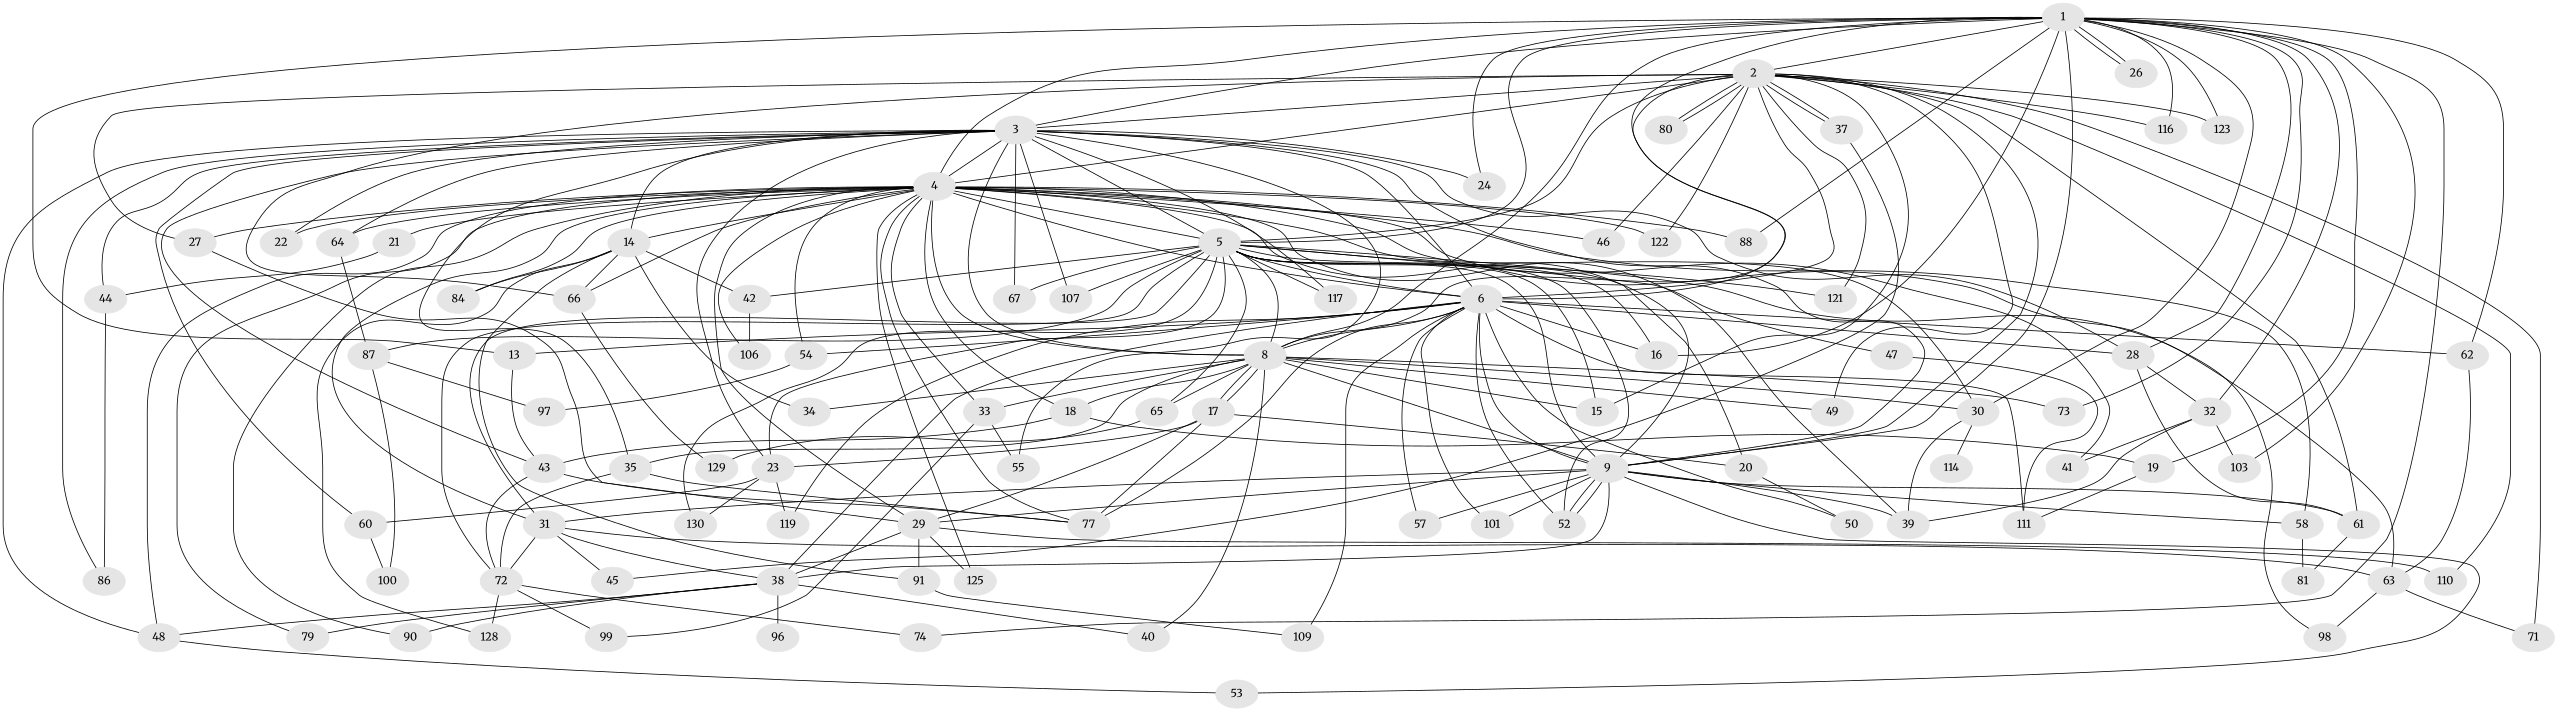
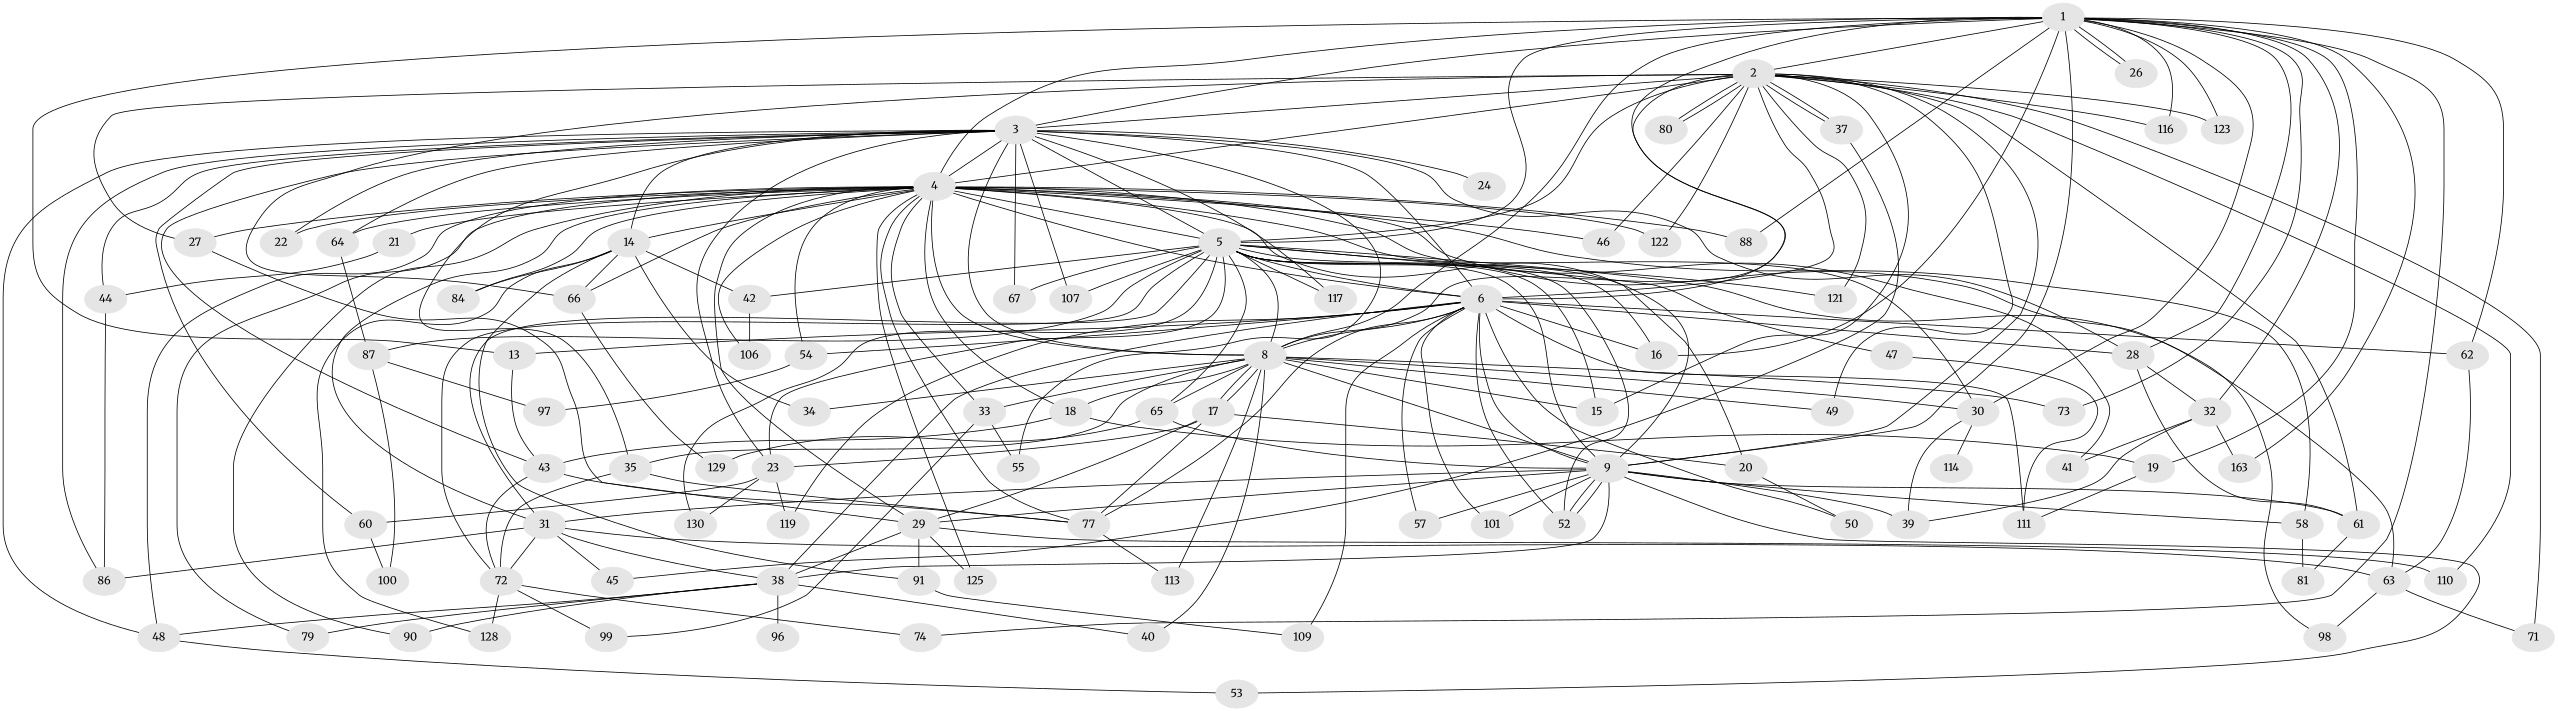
  graph {
    fontname=Merriweather
    node [color=gray90 fontname=Merriweather style=filled]
    edge [fontname=Merriweather]
    1 [super="+11"]
    2 [super="+93"]
    3 [super="+7"]
    4 [super="+10"]
    5 [super="+56"]
    6 [super="+112"]
    8 [super="+12"]
    9 [super="+108"]
    13 [super="+120"]
    16
    19
    24
    26
    28 [super="+124"]
    30 [super="+94"]
    32
    62
    73
    74
    88
-   103
+   103 [label=163]
    116
    123
    15 [super="+85"]
    27 [super="+102"]
    37
    46
    49
    61 [super="+75"]
    66 [super="+70"]
    71
    80
    110
    121
    122
    14 [super="+25"]
    22
    23 [super="+51"]
    35 [super="+83"]
    43 [super="+118"]
    44 [super="+89"]
    48 [super="+59"]
    55
    60
    64
    67
    86
    107
    117
    18 [super="+69"]
    21
    29 [super="+68"]
    31 [super="+36"]
    33
    39 [super="+78"]
    41
    54
    58
    77 [super="+92"]
    79
    84
    90
    98
    106
    125
    20
    42
    47
    52 [super="+127"]
    63 [super="+76"]
    65 [super="+104"]
    72 [super="+82"]
    87
    130
    38 [super="+105"]
    50
    57
    101
    109
    111 [super="+131"]
    119
    17 [super="+95"]
    34
    40
+   113
    53
    114
    45
    81 [super="+126"]
    129
    91
    128
    100
    99
    97
    96
    1 -- 2
    1 -- 3 [weight=2]
    1 -- 4 [weight=3]
    1 -- 5
    1 -- 6
    1 -- 8
    1 -- 9
    1 -- 13 [weight=2]
    1 -- 16
    1 -- 19
-   1 -- 24
    1 -- 26
    1 -- 26
    1 -- 28
    1 -- 30
    1 -- 32
    1 -- 62
    1 -- 73
    1 -- 74
    1 -- 88
    1 -- 103
    1 -- 116
    1 -- 123
    2 -- 3 [weight=2]
    2 -- 4 [weight=2]
    2 -- 5
    2 -- 6
    2 -- 8
    2 -- 9
    2 -- 116
    2 -- 123
    2 -- 15
    2 -- 27 [weight=2]
    2 -- 37
    2 -- 37
    2 -- 46
    2 -- 49
    2 -- 61
    2 -- 66
    2 -- 71
    2 -- 80
    2 -- 80
    2 -- 110
    2 -- 121
    2 -- 122
    3 -- 4 [weight=4]
    3 -- 5 [weight=2]
    3 -- 6 [weight=2]
    3 -- 8 [weight=2]
-   3 -- 9 [weight=2]
+   65 -- 9 [weight=2]
    3 -- 24
    3 -- 28
    3 -- 14
    3 -- 22
    3 -- 23
    3 -- 35
    3 -- 43
    3 -- 44
    3 -- 48
    3 -- 55
    3 -- 60
    3 -- 64
    3 -- 67
    3 -- 86
    3 -- 107
    3 -- 117
    4 -- 5 [weight=2]
    4 -- 6 [weight=2]
    4 -- 8 [weight=3]
    4 -- 9 [weight=2]
    4 -- 30
    4 -- 88
    4 -- 27
    4 -- 46
    4 -- 66
    4 -- 122
    4 -- 14
    4 -- 22
    4 -- 48
    4 -- 64
    4 -- 18
    4 -- 21 [weight=2]
    4 -- 29
    4 -- 31 [weight=2]
    4 -- 33
-   4 -- 39
    4 -- 41
    4 -- 54
    4 -- 58
    4 -- 77
    4 -- 79
    4 -- 84
    4 -- 90
    4 -- 98
    4 -- 106
    4 -- 125
    5 -- 6
    5 -- 8
    5 -- 9
    5 -- 16
    5 -- 15
    5 -- 121
    5 -- 23
    5 -- 67
    5 -- 107
    5 -- 117
    5 -- 31
    5 -- 20
    5 -- 42
    5 -- 47
    5 -- 52
    5 -- 63
    5 -- 65
    5 -- 72
    5 -- 87
    5 -- 130
    6 -- 8
    6 -- 9
    6 -- 13
    6 -- 16
    6 -- 28
    6 -- 62
    6 -- 54
    6 -- 77
    6 -- 52
    6 -- 38
    6 -- 50
    6 -- 57
    6 -- 101
    6 -- 109
    6 -- 111
    6 -- 119
    8 -- 9
    8 -- 30
    8 -- 73
    8 -- 15
    8 -- 49
    8 -- 35
    8 -- 18
    8 -- 33
    8 -- 65
    8 -- 17
    8 -- 17
    8 -- 34
    8 -- 40
+   8 -- 113
    9 -- 61
    9 -- 29
    9 -- 31
    9 -- 39
    9 -- 58
    9 -- 52
    9 -- 52
    9 -- 38
    9 -- 57
    9 -- 101
    9 -- 53
    13 -- 43
    19 -- 111
    28 -- 32
    28 -- 61
    30 -- 39
    30 -- 114 [weight=2]
    32 -- 103
    32 -- 39
    32 -- 41
    62 -- 63
    27 -- 29
    37 -- 45
    61 -- 81 [weight=2]
    66 -- 129
    14 -- 66
    14 -- 84
    14 -- 42
    14 -- 34
    14 -- 91
    14 -- 128
    23 -- 60
    23 -- 130
    23 -- 119
    35 -- 77
    35 -- 72
    43 -- 77
    43 -- 72
    44 -- 86
    48 -- 53
    60 -- 100
    64 -- 87
    18 -- 19
    18 -- 43
    21 -- 44
    29 -- 110
    29 -- 125
    29 -- 38
    29 -- 91
+   31 -- 86
    31 -- 63
    31 -- 72
    31 -- 38
    31 -- 45
    33 -- 55
    33 -- 99
    54 -- 97
    58 -- 81
+   77 -- 113
    20 -- 50
    42 -- 106
    47 -- 111
    63 -- 71
    63 -- 98
    65 -- 129
    72 -- 74
    72 -- 128
    72 -- 99
    87 -- 100
    87 -- 97
    38 -- 48
    38 -- 79
    38 -- 90
    38 -- 40
    38 -- 96
    17 -- 23
    17 -- 29
    17 -- 77
    17 -- 20
    91 -- 109
  }
